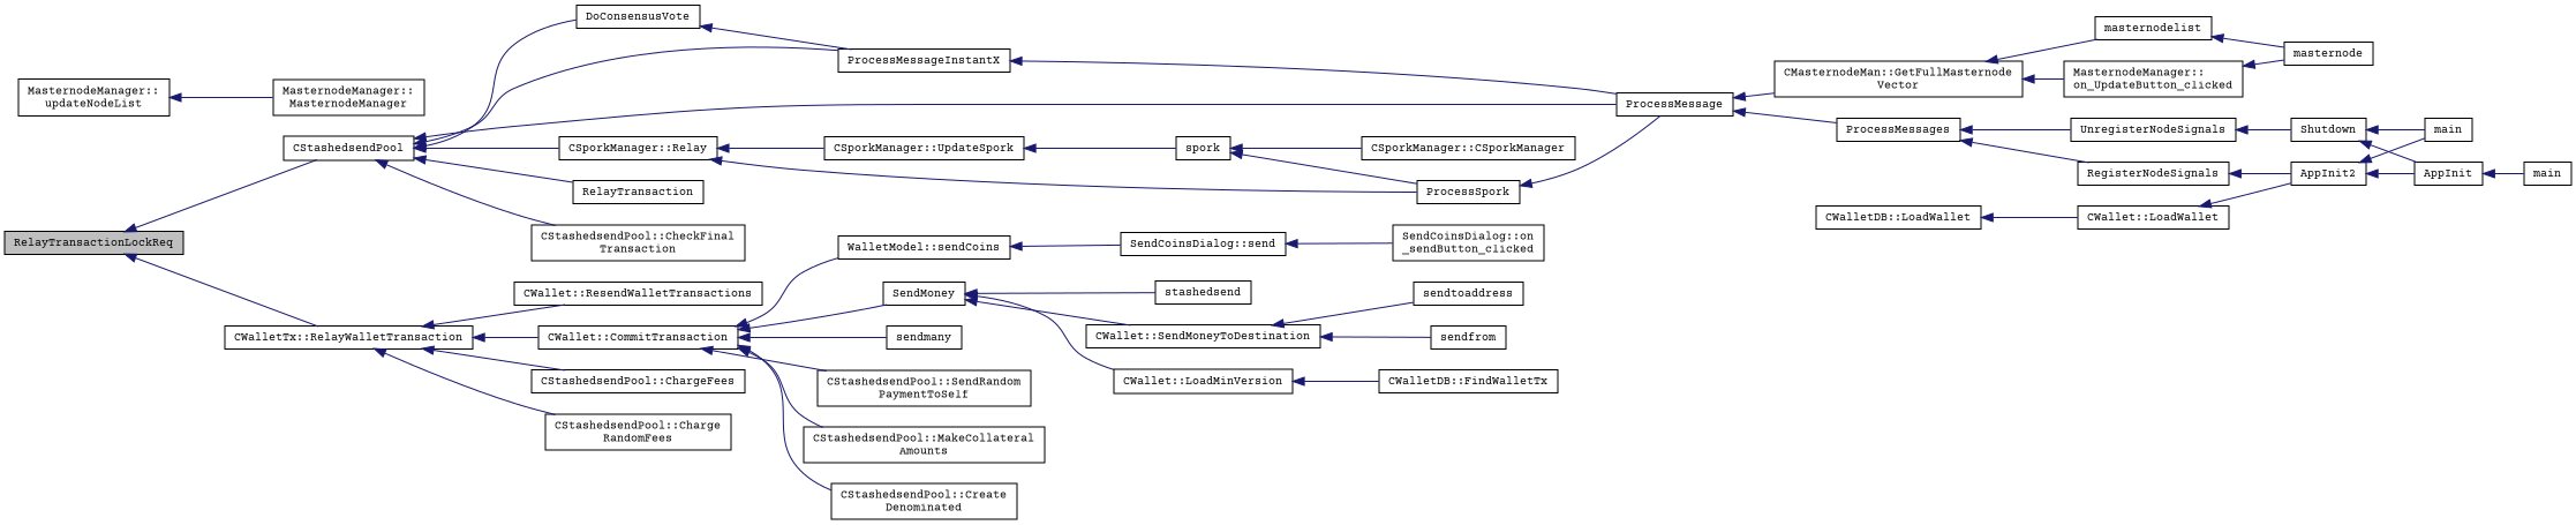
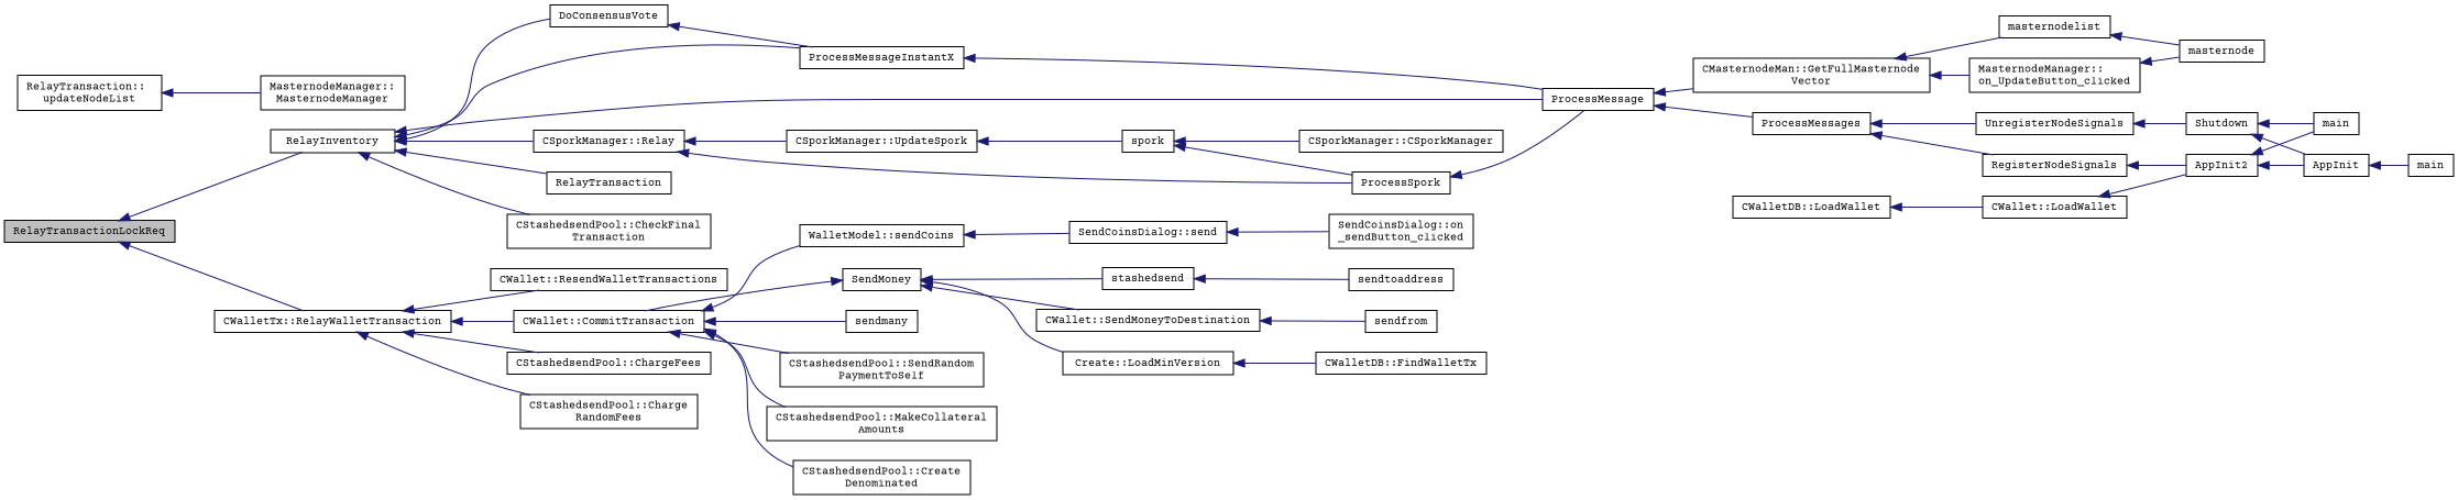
  digraph {
    fontname="Courier Prime"
    rankdir=LR
    node [color=black fillcolor=white fontname="Courier Prime" fontsize=10 shape=record style=filled]
    edge [color=midnightblue dir=back fontname="Courier Prime" fontsize=10 labelfontname=Helvetica labelfontsize=10 style=solid]
    n1 [fillcolor=grey75 fontcolor=black height=0.2 label=RelayTransactionLockReq width=0.4]
-   n2 [height=0.2 label=CStashedsendPool width=0.4]
+   n2 [height=0.2 label=RelayInventory width=0.4]
    n3 [height=0.2 label="CWalletTx::RelayWalletTransaction" width=0.4]
    n4 [height=0.2 label=ProcessMessageInstantX width=0.4]
    n5 [height=0.2 label=ProcessMessage width=0.4]
    n6 [height=0.2 label=DoConsensusVote width=0.4]
    n7 [height=0.2 label=RelayTransaction width=0.4]
    n8 [height=0.2 label="CSporkManager::Relay" width=0.4]
    n9 [height=0.2 label="CStashedsendPool::CheckFinal\lTransaction" width=0.4]
    n10 [height=0.2 label="CStashedsendPool::ChargeFees" width=0.4]
    n11 [height=0.2 label="CStashedsendPool::Charge\lRandomFees" width=0.4]
    n12 [height=0.2 label="CWallet::ResendWalletTransactions" width=0.4]
    n13 [height=0.2 label="CWallet::CommitTransaction" width=0.4]
    n14 [height=0.2 label=ProcessMessages width=0.4]
    n15 [height=0.2 label="CMasternodeMan::GetFullMasternode\lVector" width=0.4]
    n16 [height=0.2 label=ProcessSpork width=0.4]
    n17 [height=0.2 label="CSporkManager::UpdateSpork" width=0.4]
    n18 [height=0.2 label=RegisterNodeSignals width=0.4]
    n19 [height=0.2 label=UnregisterNodeSignals width=0.4]
    n20 [height=0.2 label="MasternodeManager::\lon_UpdateButton_clicked" width=0.4]
    n21 [height=0.2 label=masternodelist width=0.4]
    n22 [height=0.2 label=AppInit2 width=0.4]
    n23 [height=0.2 label=Shutdown width=0.4]
    n24 [height=0.2 label=AppInit width=0.4]
    n25 [height=0.2 label=main width=0.4]
    n26 [height=0.2 label=main width=0.4]
-   n27 [height=0.2 label="MasternodeManager::\lupdateNodeList" width=0.4]
+   n27 [height=0.2 label="RelayTransaction::\lupdateNodeList" width=0.4]
    n28 [height=0.2 label="MasternodeManager::\lMasternodeManager" width=0.4]
    n29 [height=0.2 label=masternode width=0.4]
    n30 [height=0.2 label=spork width=0.4]
    n31 [height=0.2 label="CSporkManager::CSporkManager" width=0.4]
    n32 [height=0.2 label="WalletModel::sendCoins" width=0.4]
    n33 [height=0.2 label=SendMoney width=0.4]
    n34 [height=0.2 label=sendmany width=0.4]
    n35 [height=0.2 label="CStashedsendPool::SendRandom\lPaymentToSelf" width=0.4]
    n36 [height=0.2 label="CStashedsendPool::MakeCollateral\lAmounts" width=0.4]
    n37 [height=0.2 label="CStashedsendPool::Create\lDenominated" width=0.4]
    n38 [height=0.2 label="SendCoinsDialog::send" width=0.4]
    n39 [height=0.2 label=stashedsend width=0.4]
    n40 [height=0.2 label="CWallet::SendMoneyToDestination" width=0.4]
-   n41 [height=0.2 label="CWallet::LoadMinVersion" width=0.4]
+   n41 [height=0.2 label="Create::LoadMinVersion" width=0.4]
    n42 [height=0.2 label="SendCoinsDialog::on\l_sendButton_clicked" width=0.4]
    n43 [height=0.2 label=sendtoaddress width=0.4]
    n44 [height=0.2 label=sendfrom width=0.4]
    n45 [height=0.2 label="CWalletDB::FindWalletTx" width=0.4]
    n46 [height=0.2 label="CWalletDB::LoadWallet" width=0.4]
    n47 [height=0.2 label="CWallet::LoadWallet" width=0.4]
    n1 -> n2
    n1 -> n3
    n2 -> n4
    n2 -> n5
    n2 -> n6
    n2 -> n7
    n2 -> n8
    n2 -> n9
    n3 -> n10
    n3 -> n11
    n3 -> n12
    n3 -> n13
    n4 -> n5
    n5 -> n14
    n5 -> n15
    n6 -> n4
    n8 -> n16
    n8 -> n17
    n13 -> n32
-   n13 -> n33
+   n33 -> n13
    n13 -> n34
    n13 -> n35
    n13 -> n36
    n13 -> n37
    n14 -> n18
    n14 -> n19
    n15 -> n20
    n15 -> n21
    n16 -> n5
    n17 -> n30
    n18 -> n22
    n19 -> n23
    n20 -> n29
    n21 -> n29
    n22 -> n24
    n22 -> n25
    n23 -> n24
    n23 -> n25
    n24 -> n26
    n27 -> n28
    n30 -> n16
    n30 -> n31
    n32 -> n38
    n33 -> n39
    n33 -> n40
    n33 -> n41
    n38 -> n42
-   n40 -> n43
+   n39 -> n43
    n40 -> n44
    n41 -> n45
    n46 -> n47
    n47 -> n22
  }
